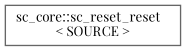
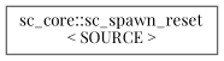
  digraph {
    rankdir=LR
    fontname="Playfair Display"
-   n1 [color=grey40 fillcolor=white fontname="Playfair Display" fontsize=10 height=0.2 label="sc_core::sc_reset_reset\l\< SOURCE \>" shape=box style=filled width=0.4]
+   n1 [color=grey40 fillcolor=white fontname="Playfair Display" fontsize=10 height=0.2 label="sc_core::sc_spawn_reset\l\< SOURCE \>" shape=box style=filled width=0.4]
  }
